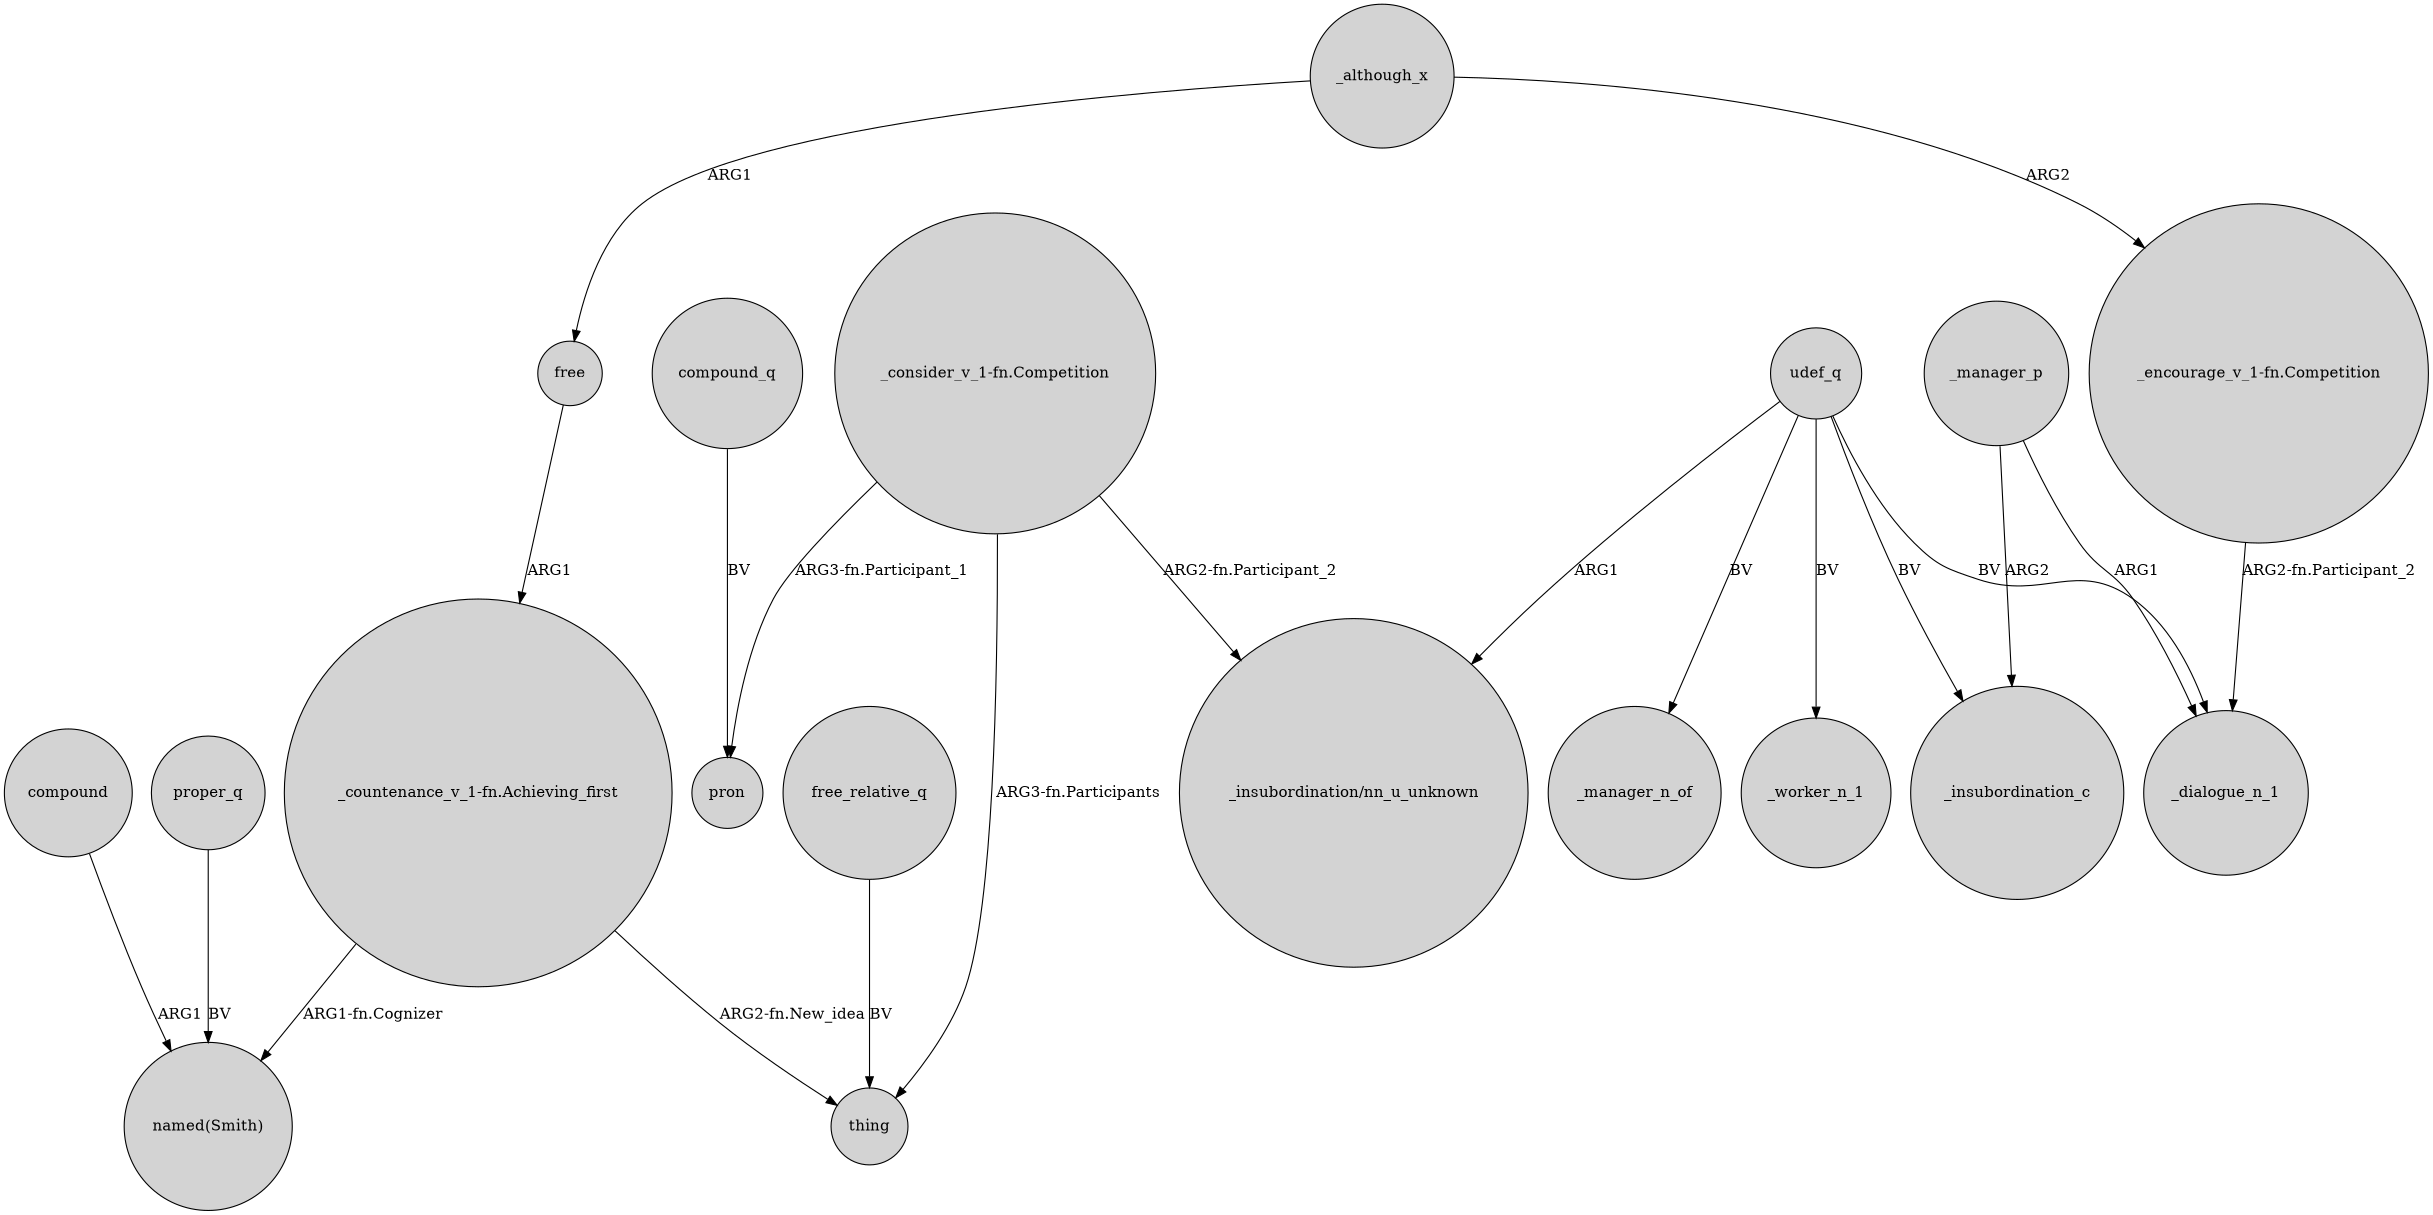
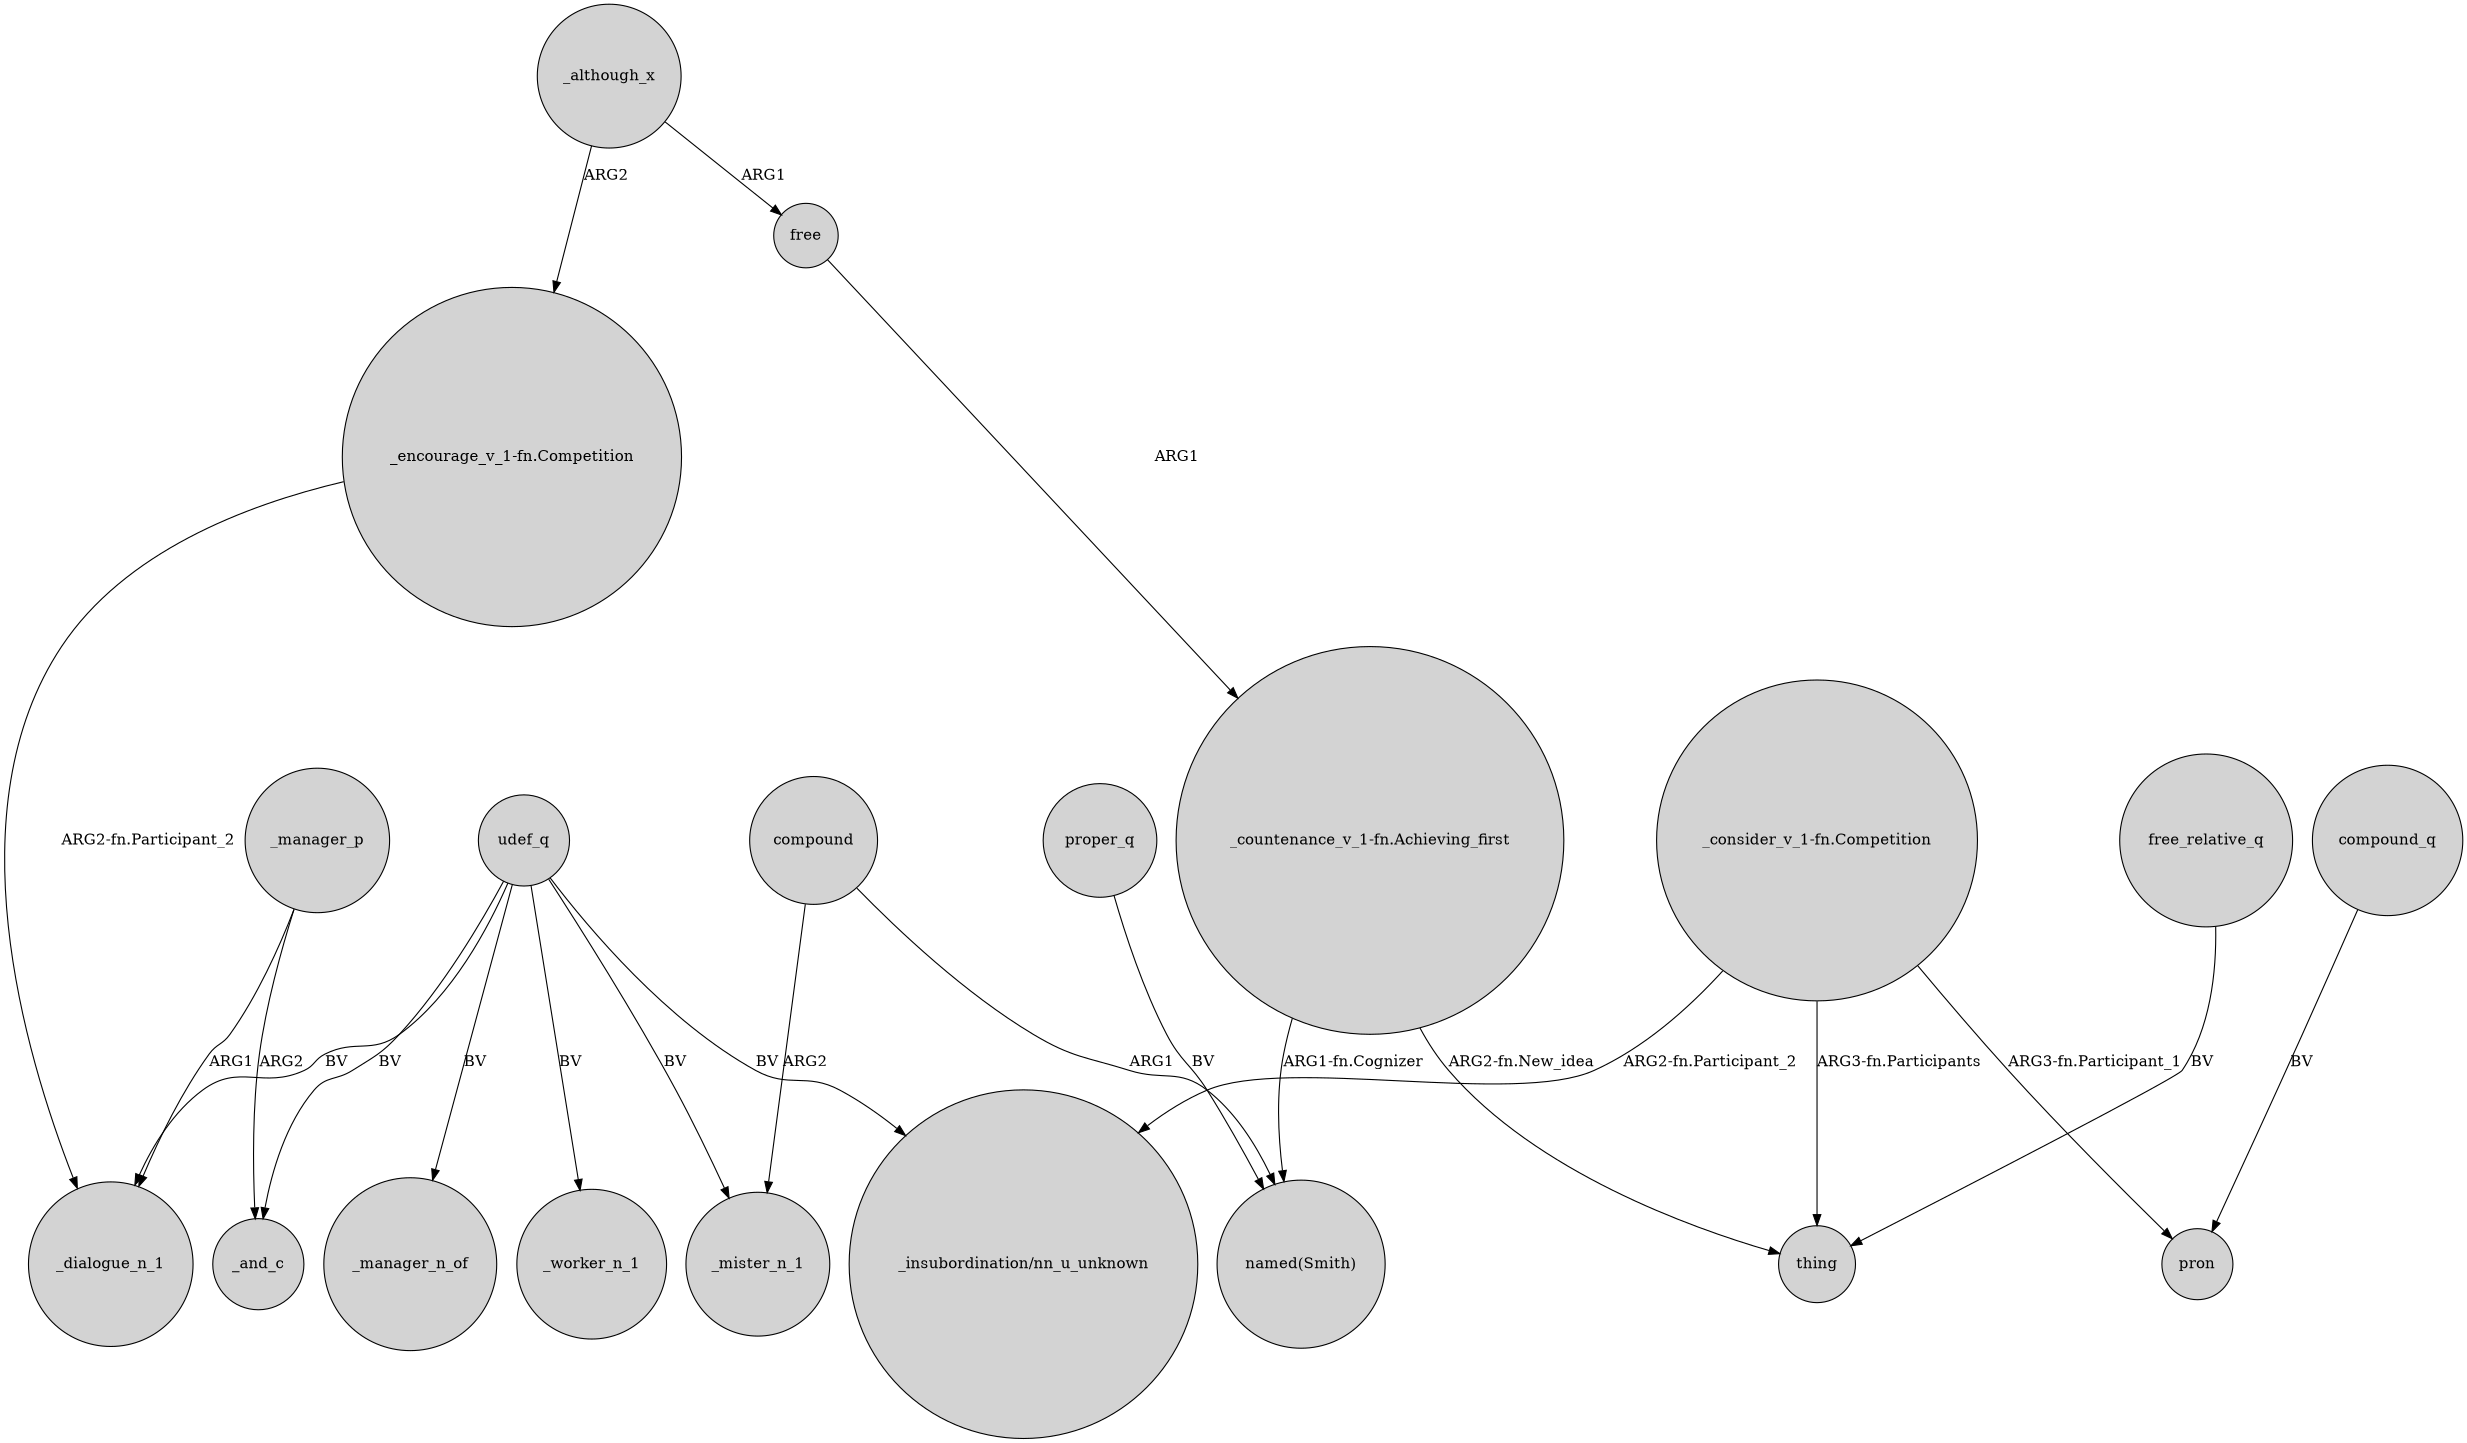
  digraph {
    node [shape=circle style=filled]
    compound
+   _mister_n_1
    "named(Smith)"
    "_encourage_v_1-fn.Competition"
    _dialogue_n_1
    proper_q
    udef_q
    _manager_n_of
    "_insubordination/nn_u_unknown"
-   _and_c [label=_insubordination_c]
+   _and_c
    _worker_n_1
    "_consider_v_1-fn.Competition"
    pron
    thing
    "_countenance_v_1-fn.Achieving_first"
    free_relative_q
    n17 [label=_manager_p]
    n18 [label=compound_q]
    n19 [label=free]
    _although_x
+   compound -> _mister_n_1 [label=ARG2]
    compound -> "named(Smith)" [label=ARG1]
    "_encourage_v_1-fn.Competition" -> _dialogue_n_1 [label="ARG2-fn.Participant_2"]
    proper_q -> "named(Smith)" [label=BV]
+   udef_q -> _mister_n_1 [label=BV]
    udef_q -> _dialogue_n_1 [label=BV]
    udef_q -> _manager_n_of [label=BV]
-   udef_q -> "_insubordination/nn_u_unknown" [label=ARG1]
+   udef_q -> "_insubordination/nn_u_unknown" [label=BV]
    udef_q -> _and_c [label=BV]
    udef_q -> _worker_n_1 [label=BV]
    "_consider_v_1-fn.Competition" -> "_insubordination/nn_u_unknown" [label="ARG2-fn.Participant_2"]
    "_consider_v_1-fn.Competition" -> pron [label="ARG3-fn.Participant_1"]
    "_consider_v_1-fn.Competition" -> thing [label="ARG3-fn.Participants"]
    "_countenance_v_1-fn.Achieving_first" -> "named(Smith)" [label="ARG1-fn.Cognizer"]
    "_countenance_v_1-fn.Achieving_first" -> thing [label="ARG2-fn.New_idea"]
    free_relative_q -> thing [label=BV]
    n17 -> _dialogue_n_1 [label=ARG1]
    n17 -> _and_c [label=ARG2]
    n18 -> pron [label=BV]
    n19 -> "_countenance_v_1-fn.Achieving_first" [label=ARG1]
    _although_x -> "_encourage_v_1-fn.Competition" [label=ARG2]
    _although_x -> n19 [label=ARG1]
  }
